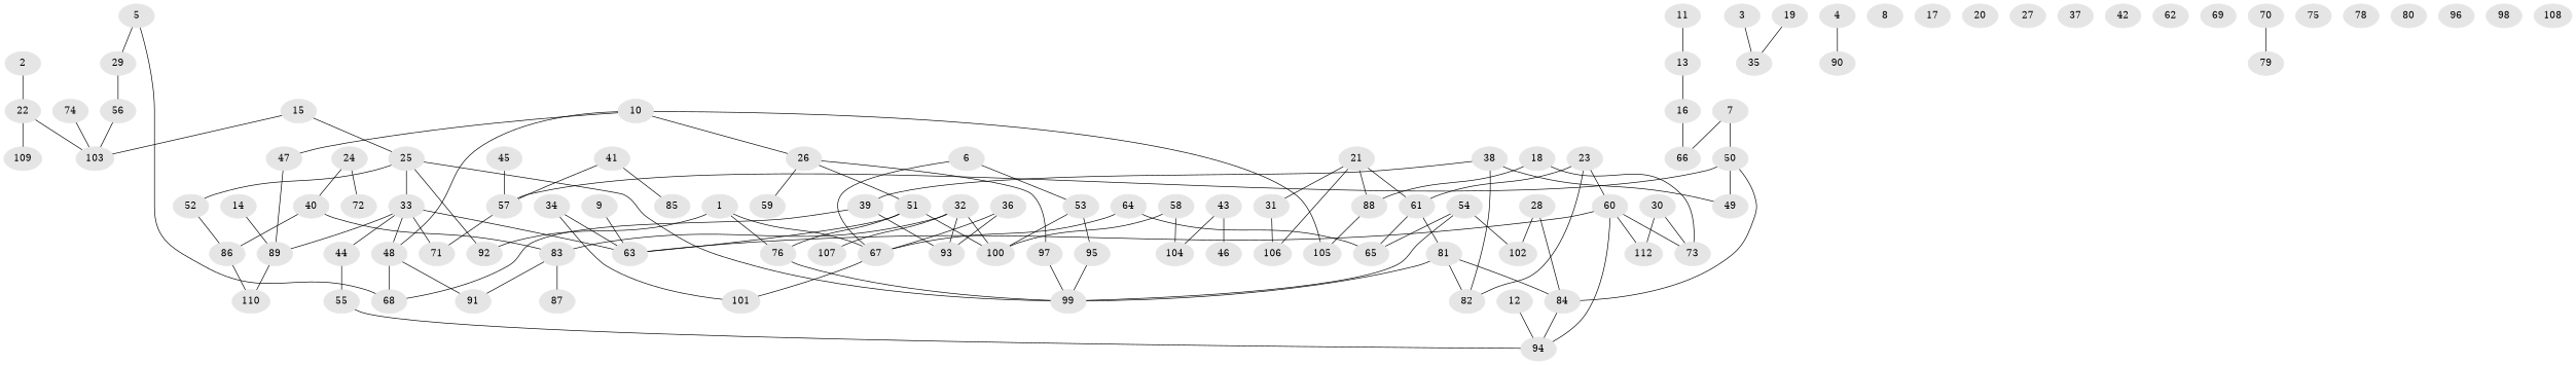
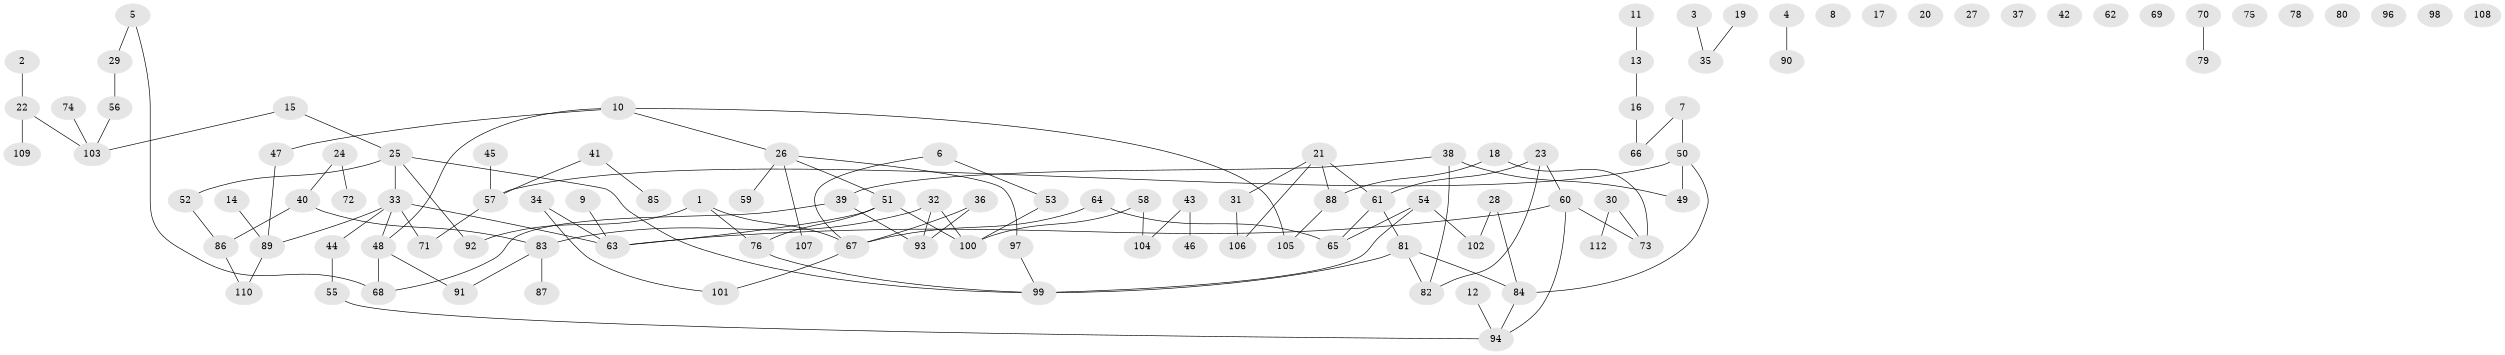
  graph {
    node [color=gray90 style=filled]
    1
    67
    76
    92
    101
    99
    2
    22
    103
    109
    3
    35
    4
    90
    5
    29
    68
    56
    6
    53
    100
-   95
    7
    50
    66
    84
    49
    57
    8
    9
    63
    10
    26
    47
    48
    105
    51
    59
    97
    89
    91
    11
    13
    16
    12
    94
    14
    110
    15
    25
    33
    52
    17
    18
    73
    88
    19
    20
    21
    31
    61
    106
    65
    81
    23
    60
    82
    112
    24
    40
    72
    83
    86
    44
    71
    27
    28
    102
    30
    32
    93
    107
    87
    55
    34
    36
    37
    38
    39
    41
    85
    42
    43
    46
    104
    45
    54
    58
    62
    64
    69
    70
    79
    74
    75
    78
    80
    96
    98
    108
    1 -- 67
    1 -- 76
    1 -- 92
    67 -- 101
    76 -- 99
    2 -- 22
    22 -- 103
    22 -- 109
    3 -- 35
    4 -- 90
    5 -- 29
    5 -- 68
    29 -- 56
    56 -- 103
    6 -- 67
    6 -- 53
    53 -- 100
-   53 -- 95
-   95 -- 99
    7 -- 50
    7 -- 66
    50 -- 84
    50 -- 49
    50 -- 57
    84 -- 94
    57 -- 71
    9 -- 63
    10 -- 26
    10 -- 47
    10 -- 48
    10 -- 105
    26 -- 51
    26 -- 59
    26 -- 97
    47 -- 89
    48 -- 68
    48 -- 91
    51 -- 76
    51 -- 100
    51 -- 63
    97 -- 99
    89 -- 110
    11 -- 13
    13 -- 16
    16 -- 66
    12 -- 94
    14 -- 89
    15 -- 103
    15 -- 25
    25 -- 92
    25 -- 99
    25 -- 33
    25 -- 52
    33 -- 63
    33 -- 48
    33 -- 89
    33 -- 44
    33 -- 71
    52 -- 86
    18 -- 73
    18 -- 88
    88 -- 105
    19 -- 35
    21 -- 88
    21 -- 31
    21 -- 61
    21 -- 106
    31 -- 106
    61 -- 65
    61 -- 81
    81 -- 99
    81 -- 84
    81 -- 82
    23 -- 61
    23 -- 60
    23 -- 82
    60 -- 63
    60 -- 94
    60 -- 73
-   60 -- 112
    24 -- 40
    24 -- 72
    40 -- 83
    40 -- 86
    83 -- 91
    83 -- 87
    86 -- 110
    44 -- 55
    28 -- 84
    28 -- 102
    30 -- 73
    30 -- 112
    32 -- 100
    32 -- 83
    32 -- 93
-   32 -- 107
+   26 -- 107
    55 -- 94
    34 -- 101
    34 -- 63
    36 -- 67
    36 -- 93
    38 -- 49
    38 -- 82
    38 -- 39
    39 -- 68
    39 -- 93
    41 -- 57
    41 -- 85
    43 -- 46
    43 -- 104
    45 -- 57
    54 -- 99
    54 -- 65
    54 -- 102
    58 -- 100
    58 -- 104
    64 -- 67
    64 -- 65
    70 -- 79
    74 -- 103
  }
